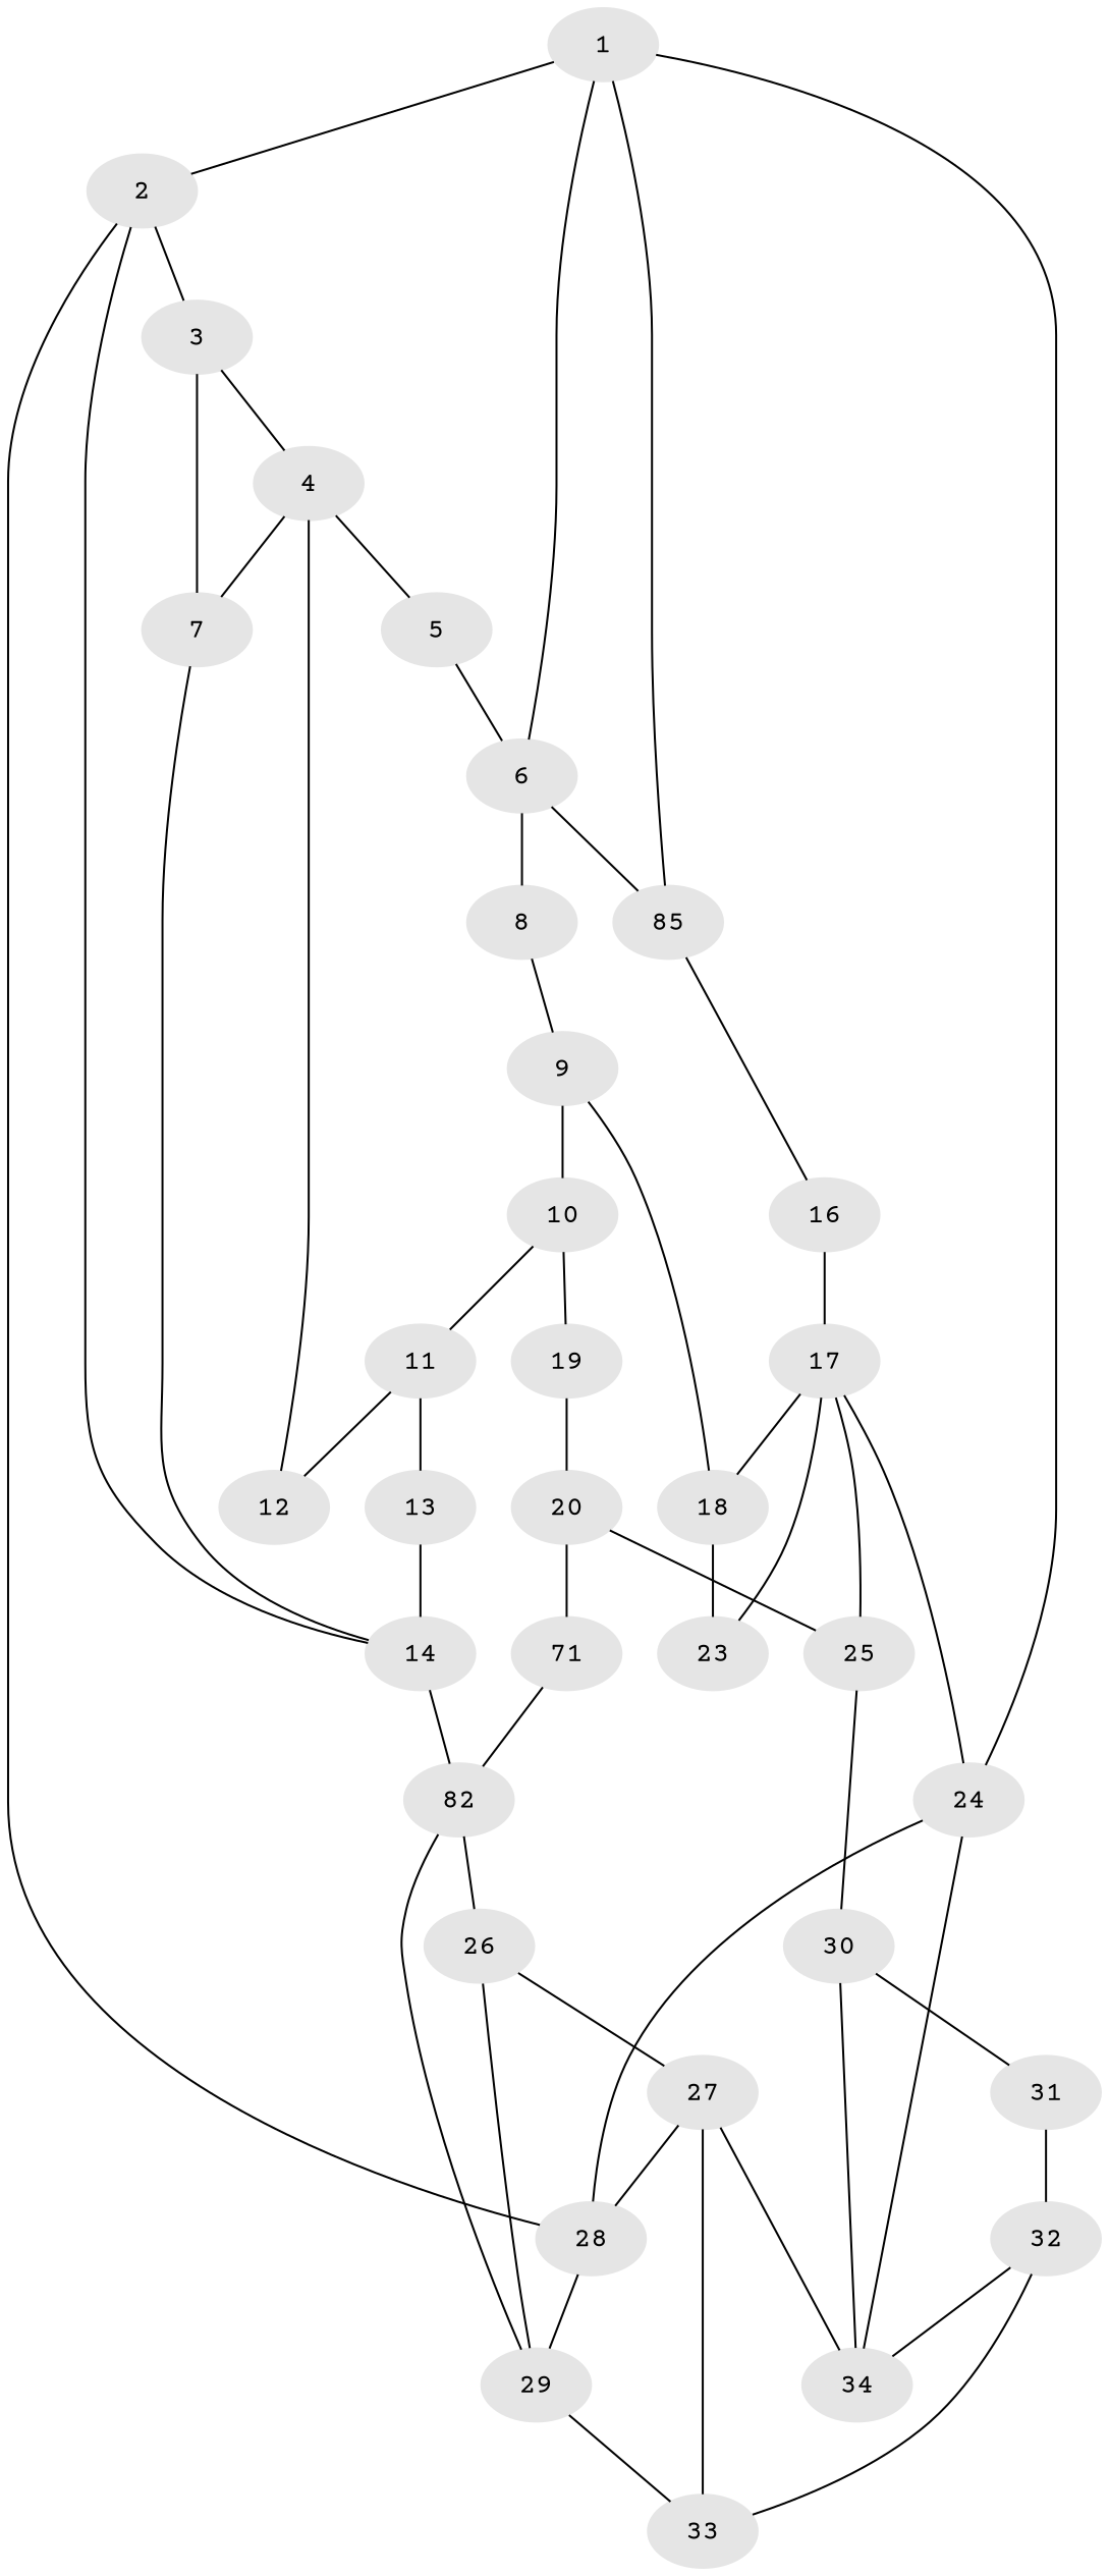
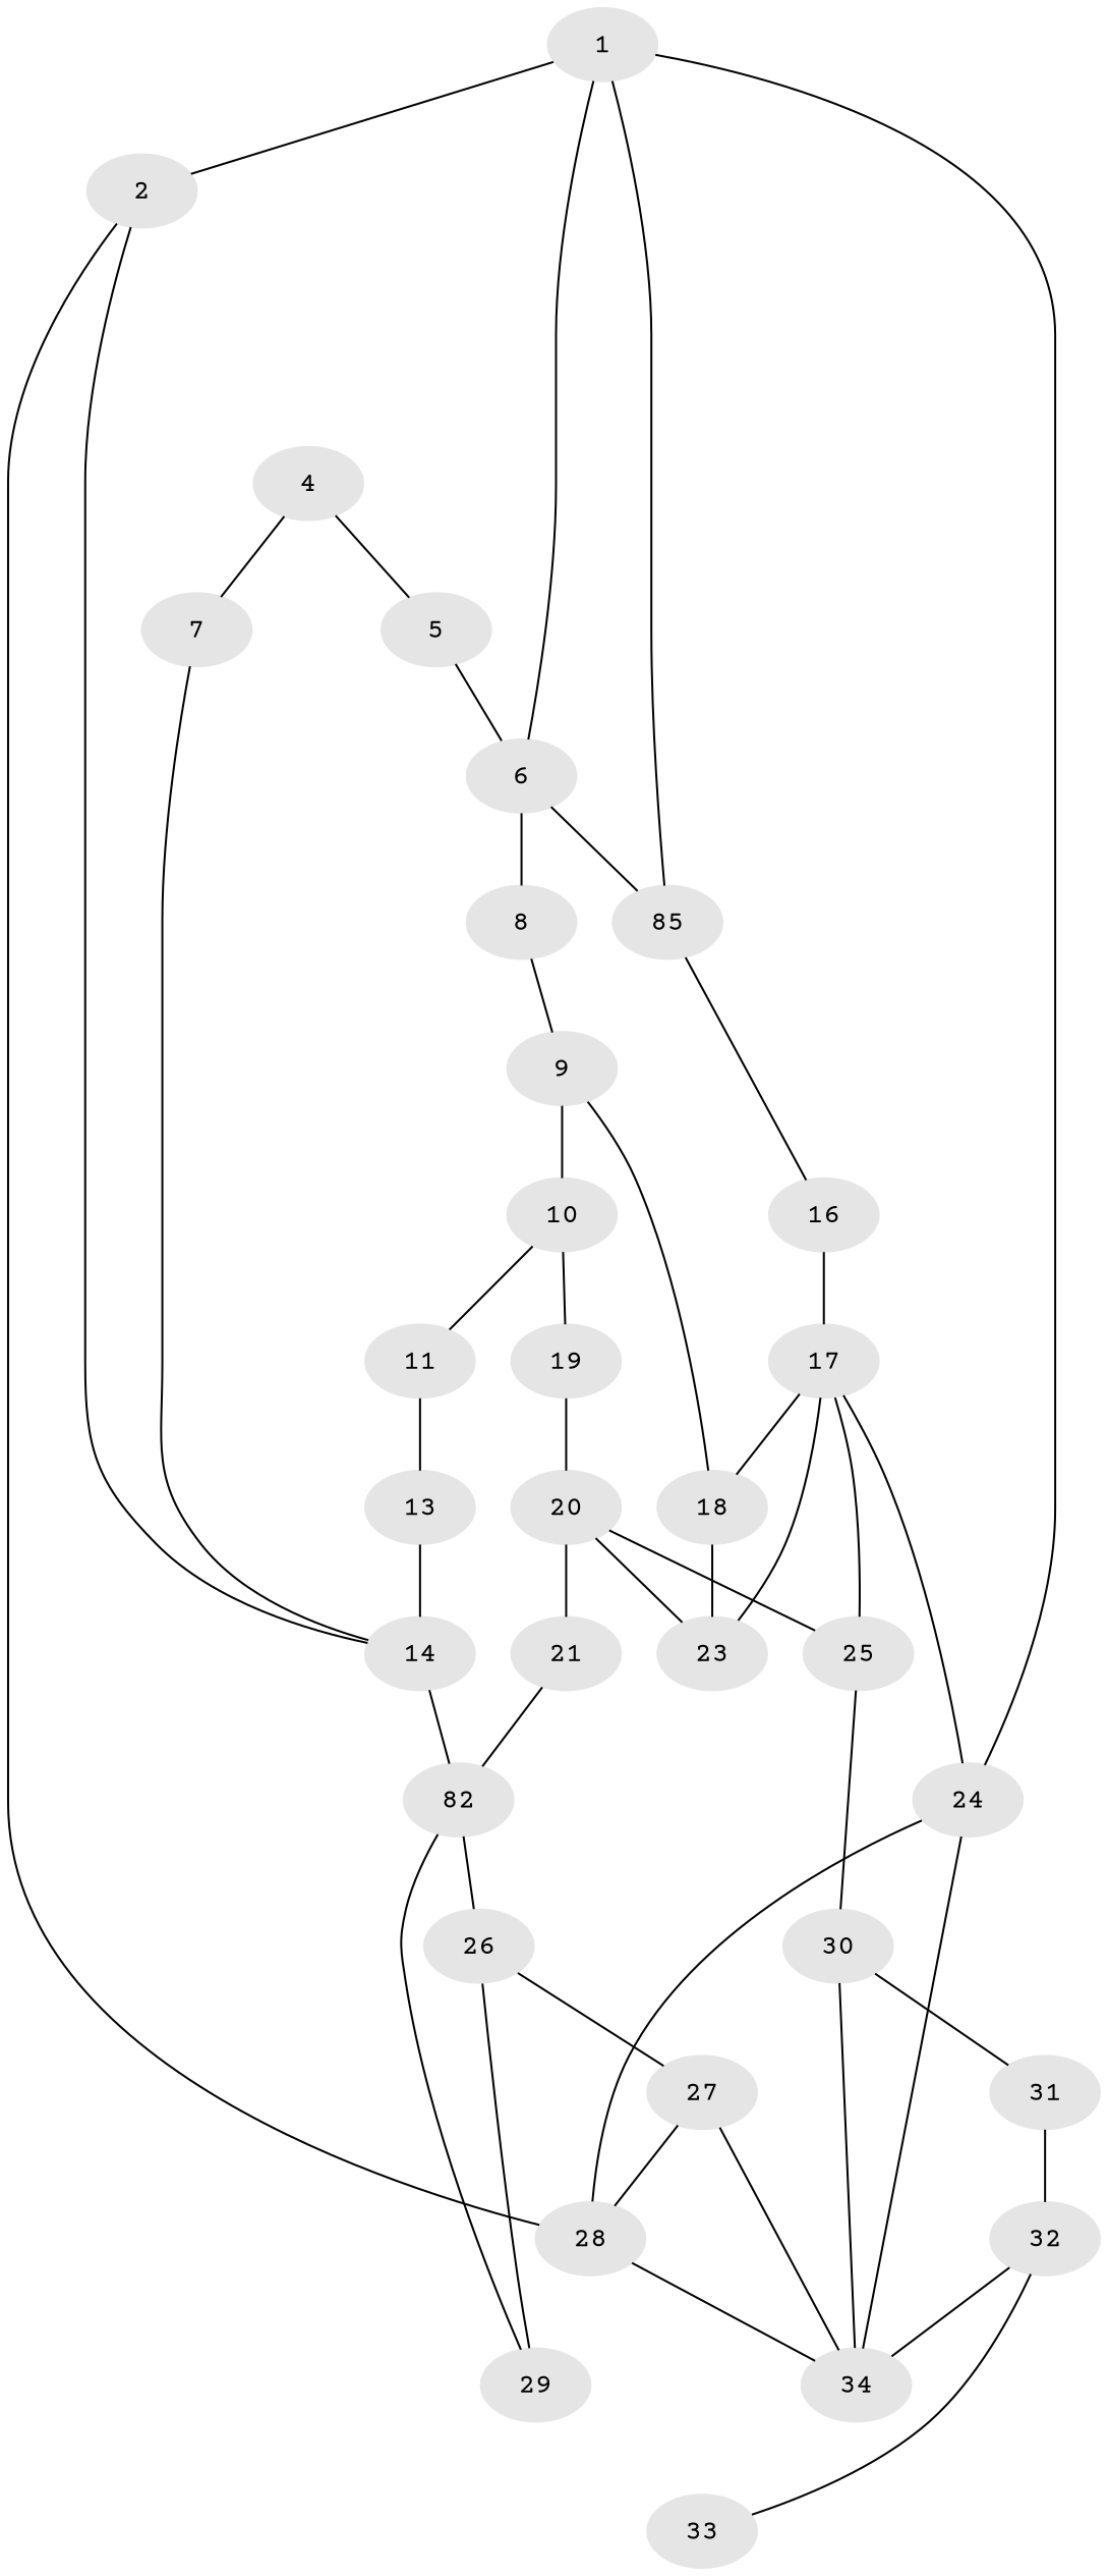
  graph {
    fontname="Courier Prime"
    node [color=gray90 fontname="Courier Prime" style=filled]
    edge [fontname="Courier Prime" weight=1.0]
    1
    2
    6
    n4 [label=85]
    24
-   3
    14
    28
    8
    16
    34
    4
    7
    n14 [label=82]
    5
-   12
    9
    10
    18
    11
    19
    23
    13
    20
    26
    29
    17
    25
    30
-   21 [label=71]
+   21
    27
    33
    31
    32
    1 -- 2
    1 -- 6
    1 -- n4
    1 -- 24
-   2 -- 3
    2 -- 14
    2 -- 28
    6 -- n4
    6 -- 8 [weight=2.0]
    n4 -- 16
    24 -- 28
    24 -- 34
-   3 -- 4
-   3 -- 7
    14 -- n14 [weight=2.0]
-   28 -- 29
+   28 -- 34
    8 -- 9
    16 -- 17 [weight=2.0]
    4 -- 7
    4 -- 5 [weight=2.0]
-   4 -- 12 [weight=2.0]
    7 -- 14
    n14 -- 26
    n14 -- 29
    5 -- 6 [weight=2.0]
    9 -- 10
    9 -- 18
    10 -- 11
    10 -- 19
    18 -- 23
-   11 -- 12
    11 -- 13
    19 -- 20 [weight=2.0]
    13 -- 14 [weight=2.0]
+   20 -- 23
    20 -- 25
    20 -- 21 [weight=2.0]
    26 -- 29
    26 -- 27 [weight=2.0]
-   29 -- 33
    17 -- 24
    17 -- 18
    17 -- 23
    17 -- 25
    25 -- 30
    30 -- 34
    30 -- 31
    21 -- n14 [weight=2.0]
    27 -- 28
    27 -- 34
-   27 -- 33 [weight=2.0]
    31 -- 32 [weight=2.0]
    32 -- 34
    32 -- 33 [weight=2.0]
  }
